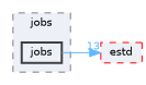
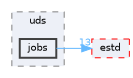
  digraph {
    compound=true
    rankdir=LR
    node [fillcolor="#edf0f7" fontname=Helvetica fontsize=10 shape=box]
    n1 [color=grey25 height=0.2 label=jobs style="filled,bold" width=0.4]
    n2 [color=red height=0.2 label=estd style="filled,dashed" width=0.4]
    subgraph cluster_1 {
      bgcolor="#edf0f7"
      fontname=Helvetica
      fontsize=10
-     label=jobs
+     label=uds
      pencolor=grey50
      style="filled,dashed"
      n1
    }
    n1 -> n2 [color=steelblue1 fontcolor=steelblue1 fontname=Helvetica fontsize=10 headlabel=13 labeldistance=1.5 labelfontname=Helvetica labelfontsize=10]
  }
